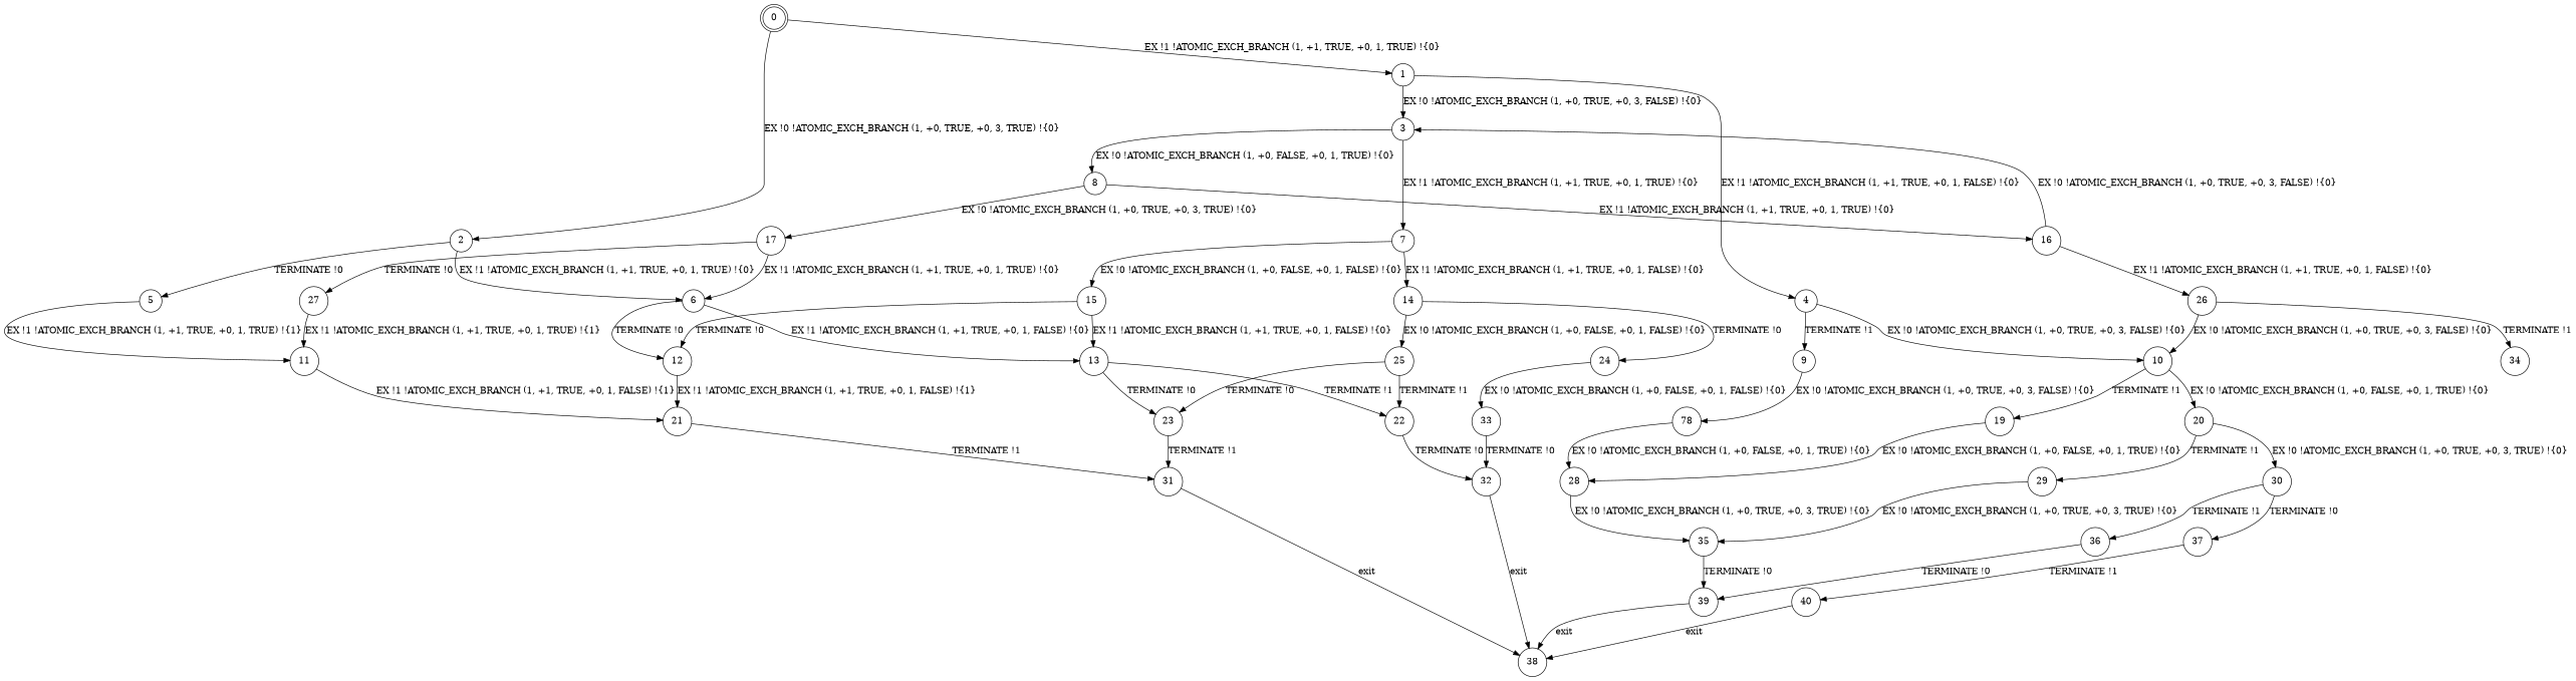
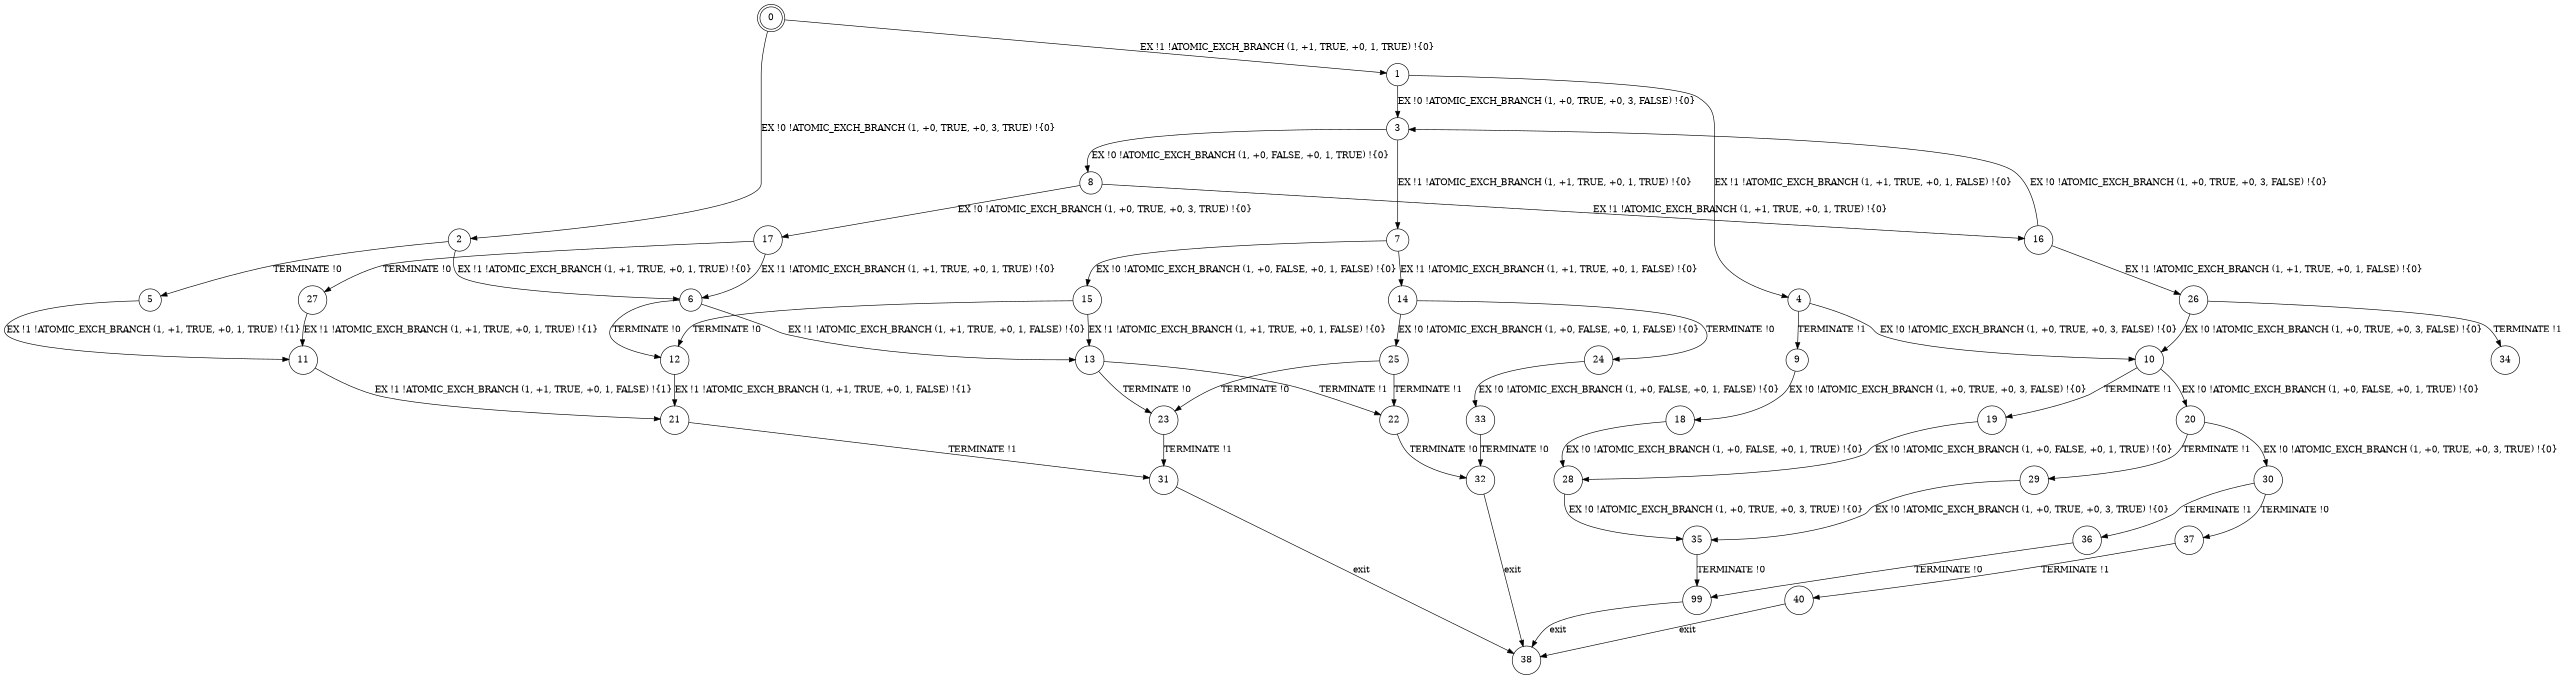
  digraph {
    node [shape=circle]
    0 [peripheries=2]
    1
    2
    3
    4
    5
    6
    7
    8
    9
    10
    11
    12
    13
    14
    15
    16
    17
-   18 [label=78]
+   18
    19
    20
    21
    22
    23
    24
    25
    26
    27
    28
    29
    30
    31
    32
    33
    34
    35
    36
    37
    38
-   39
+   39 [label=99]
    40
    0 -> 1 [label="EX !1 !ATOMIC_EXCH_BRANCH (1, +1, TRUE, +0, 1, TRUE) !{0}"]
    0 -> 2 [label="EX !0 !ATOMIC_EXCH_BRANCH (1, +0, TRUE, +0, 3, TRUE) !{0}"]
    1 -> 3 [label="EX !0 !ATOMIC_EXCH_BRANCH (1, +0, TRUE, +0, 3, FALSE) !{0}"]
    1 -> 4 [label="EX !1 !ATOMIC_EXCH_BRANCH (1, +1, TRUE, +0, 1, FALSE) !{0}"]
    2 -> 5 [label="TERMINATE !0"]
    2 -> 6 [label="EX !1 !ATOMIC_EXCH_BRANCH (1, +1, TRUE, +0, 1, TRUE) !{0}"]
    3 -> 7 [label="EX !1 !ATOMIC_EXCH_BRANCH (1, +1, TRUE, +0, 1, TRUE) !{0}"]
    3 -> 8 [label="EX !0 !ATOMIC_EXCH_BRANCH (1, +0, FALSE, +0, 1, TRUE) !{0}"]
    4 -> 9 [label="TERMINATE !1"]
    4 -> 10 [label="EX !0 !ATOMIC_EXCH_BRANCH (1, +0, TRUE, +0, 3, FALSE) !{0}"]
    5 -> 11 [label="EX !1 !ATOMIC_EXCH_BRANCH (1, +1, TRUE, +0, 1, TRUE) !{1}"]
    6 -> 12 [label="TERMINATE !0"]
    6 -> 13 [label="EX !1 !ATOMIC_EXCH_BRANCH (1, +1, TRUE, +0, 1, FALSE) !{0}"]
    7 -> 14 [label="EX !1 !ATOMIC_EXCH_BRANCH (1, +1, TRUE, +0, 1, FALSE) !{0}"]
    7 -> 15 [label="EX !0 !ATOMIC_EXCH_BRANCH (1, +0, FALSE, +0, 1, FALSE) !{0}"]
    8 -> 16 [label="EX !1 !ATOMIC_EXCH_BRANCH (1, +1, TRUE, +0, 1, TRUE) !{0}"]
    8 -> 17 [label="EX !0 !ATOMIC_EXCH_BRANCH (1, +0, TRUE, +0, 3, TRUE) !{0}"]
    9 -> 18 [label="EX !0 !ATOMIC_EXCH_BRANCH (1, +0, TRUE, +0, 3, FALSE) !{0}"]
    10 -> 19 [label="TERMINATE !1"]
    10 -> 20 [label="EX !0 !ATOMIC_EXCH_BRANCH (1, +0, FALSE, +0, 1, TRUE) !{0}"]
    11 -> 21 [label="EX !1 !ATOMIC_EXCH_BRANCH (1, +1, TRUE, +0, 1, FALSE) !{1}"]
    12 -> 21 [label="EX !1 !ATOMIC_EXCH_BRANCH (1, +1, TRUE, +0, 1, FALSE) !{1}"]
    13 -> 22 [label="TERMINATE !1"]
    13 -> 23 [label="TERMINATE !0"]
    14 -> 24 [label="TERMINATE !0"]
    14 -> 25 [label="EX !0 !ATOMIC_EXCH_BRANCH (1, +0, FALSE, +0, 1, FALSE) !{0}"]
    15 -> 12 [label="TERMINATE !0"]
    15 -> 13 [label="EX !1 !ATOMIC_EXCH_BRANCH (1, +1, TRUE, +0, 1, FALSE) !{0}"]
    16 -> 3 [label="EX !0 !ATOMIC_EXCH_BRANCH (1, +0, TRUE, +0, 3, FALSE) !{0}"]
    16 -> 26 [label="EX !1 !ATOMIC_EXCH_BRANCH (1, +1, TRUE, +0, 1, FALSE) !{0}"]
    17 -> 6 [label="EX !1 !ATOMIC_EXCH_BRANCH (1, +1, TRUE, +0, 1, TRUE) !{0}"]
    17 -> 27 [label="TERMINATE !0"]
    18 -> 28 [label="EX !0 !ATOMIC_EXCH_BRANCH (1, +0, FALSE, +0, 1, TRUE) !{0}"]
    19 -> 28 [label="EX !0 !ATOMIC_EXCH_BRANCH (1, +0, FALSE, +0, 1, TRUE) !{0}"]
    20 -> 29 [label="TERMINATE !1"]
    20 -> 30 [label="EX !0 !ATOMIC_EXCH_BRANCH (1, +0, TRUE, +0, 3, TRUE) !{0}"]
    21 -> 31 [label="TERMINATE !1"]
    22 -> 32 [label="TERMINATE !0"]
    23 -> 31 [label="TERMINATE !1"]
    24 -> 33 [label="EX !0 !ATOMIC_EXCH_BRANCH (1, +0, FALSE, +0, 1, FALSE) !{0}"]
    25 -> 22 [label="TERMINATE !1"]
    25 -> 23 [label="TERMINATE !0"]
    26 -> 10 [label="EX !0 !ATOMIC_EXCH_BRANCH (1, +0, TRUE, +0, 3, FALSE) !{0}"]
    26 -> 34 [label="TERMINATE !1"]
    27 -> 11 [label="EX !1 !ATOMIC_EXCH_BRANCH (1, +1, TRUE, +0, 1, TRUE) !{1}"]
    28 -> 35 [label="EX !0 !ATOMIC_EXCH_BRANCH (1, +0, TRUE, +0, 3, TRUE) !{0}"]
    29 -> 35 [label="EX !0 !ATOMIC_EXCH_BRANCH (1, +0, TRUE, +0, 3, TRUE) !{0}"]
    30 -> 36 [label="TERMINATE !1"]
    30 -> 37 [label="TERMINATE !0"]
    31 -> 38 [label=exit]
    32 -> 38 [label=exit]
    33 -> 32 [label="TERMINATE !0"]
    35 -> 39 [label="TERMINATE !0"]
    36 -> 39 [label="TERMINATE !0"]
    37 -> 40 [label="TERMINATE !1"]
    39 -> 38 [label=exit]
    40 -> 38 [label=exit]
  }
